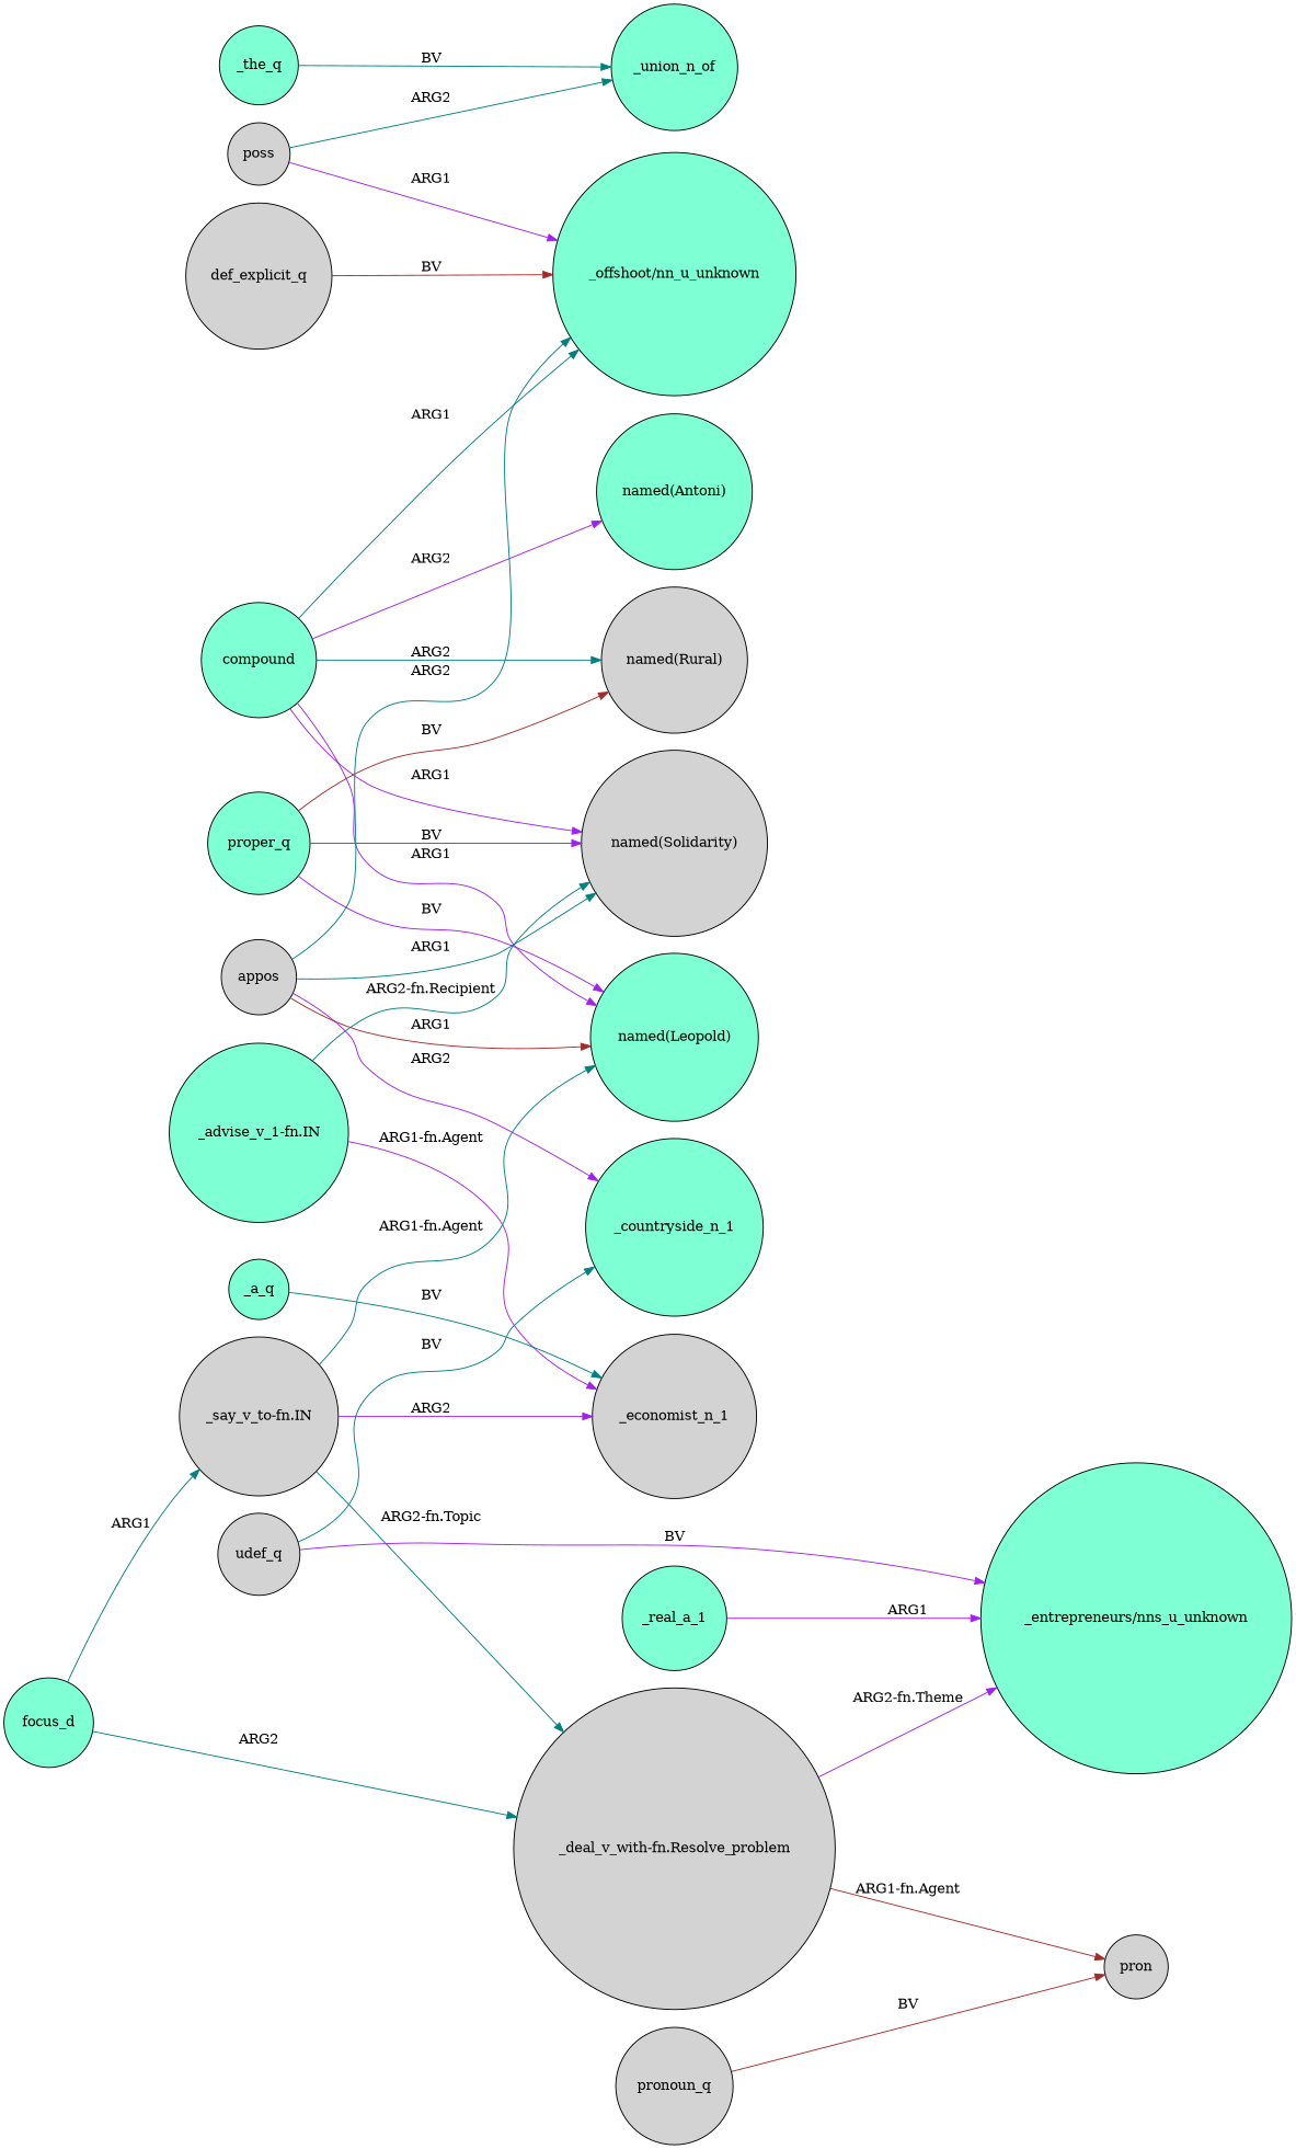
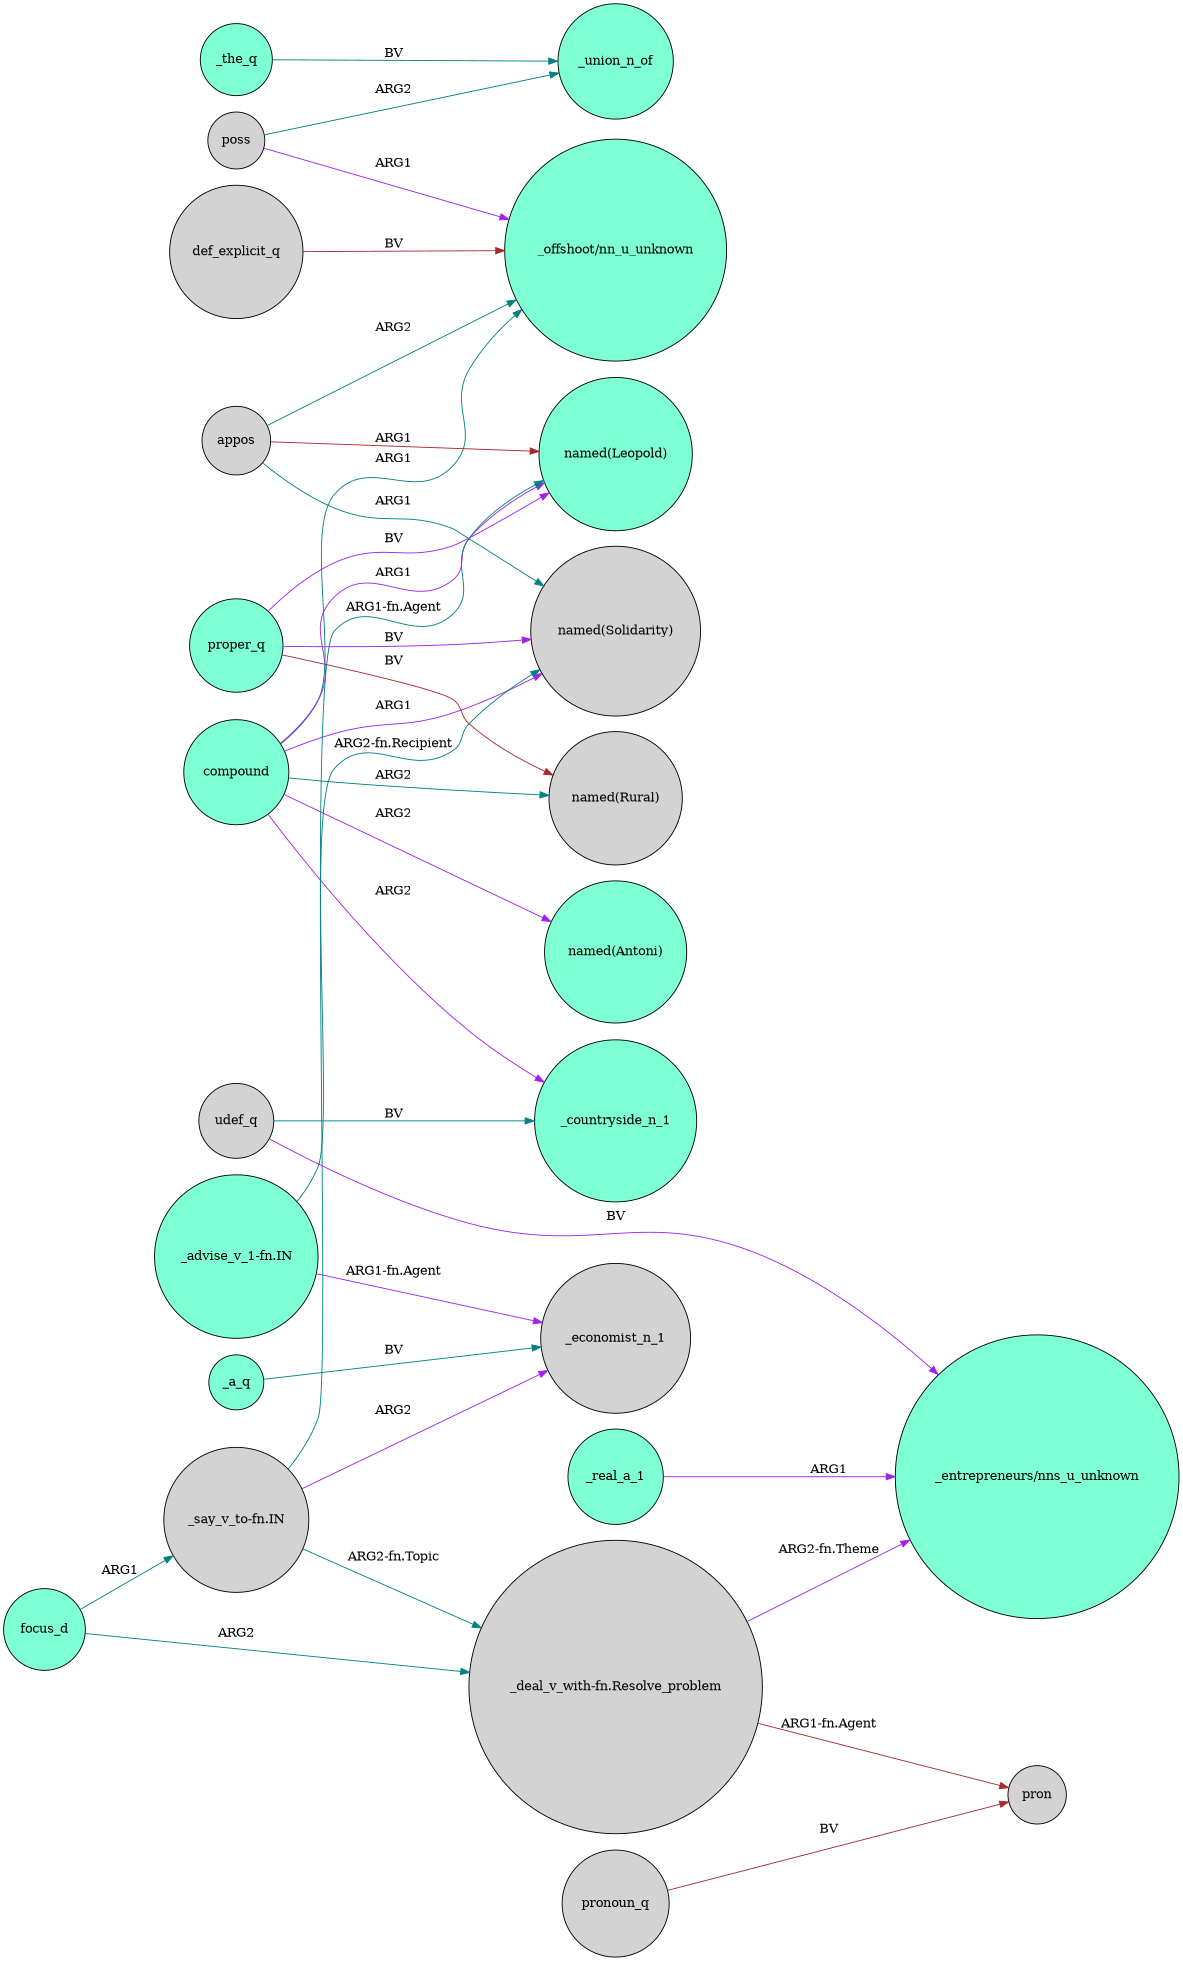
  digraph {
    rankdir=LR
    node [fillcolor=aquamarine shape=circle style=filled]
    edge [color=teal]
    "named(Rural)" [fillcolor=lightgrey]
    compound
    "_offshoot/nn_u_unknown"
    "named(Solidarity)" [fillcolor=lightgrey]
    _countryside_n_1
    "named(Leopold)"
    "named(Antoni)"
    "_advise_v_1-fn.IN"
    _economist_n_1 [fillcolor=lightgrey]
    poss [fillcolor=lightgrey]
    _union_n_of
    _real_a_1
    "_entrepreneurs/nns_u_unknown"
    def_explicit_q [fillcolor=lightgrey]
    "_say_v_to-fn.IN" [fillcolor=lightgrey]
    "_deal_v_with-fn.Resolve_problem" [fillcolor=lightgrey]
    pron [fillcolor=lightgrey]
    appos [fillcolor=lightgrey]
    proper_q
    _the_q
    _a_q
    pronoun_q [fillcolor=lightgrey]
    focus_d
    udef_q [fillcolor=lightgrey]
    compound -> "named(Rural)" [label=ARG2]
    compound -> "_offshoot/nn_u_unknown" [label=ARG1]
    compound -> "named(Solidarity)" [color=purple label=ARG1]
-   appos -> _countryside_n_1 [color=purple label=ARG2]
+   compound -> _countryside_n_1 [color=purple label=ARG2]
    compound -> "named(Leopold)" [color=purple label=ARG1]
    compound -> "named(Antoni)" [color=purple label=ARG2]
    "_advise_v_1-fn.IN" -> "named(Solidarity)" [label="ARG2-fn.Recipient"]
    "_advise_v_1-fn.IN" -> _economist_n_1 [color=purple label="ARG1-fn.Agent"]
    poss -> "_offshoot/nn_u_unknown" [color=purple label=ARG1]
    poss -> _union_n_of [label=ARG2]
    _real_a_1 -> "_entrepreneurs/nns_u_unknown" [color=purple label=ARG1]
    def_explicit_q -> "_offshoot/nn_u_unknown" [color=brown label=BV]
    "_say_v_to-fn.IN" -> "named(Leopold)" [label="ARG1-fn.Agent"]
    "_say_v_to-fn.IN" -> _economist_n_1 [color=purple label=ARG2]
    "_say_v_to-fn.IN" -> "_deal_v_with-fn.Resolve_problem" [label="ARG2-fn.Topic"]
    "_deal_v_with-fn.Resolve_problem" -> "_entrepreneurs/nns_u_unknown" [color=purple label="ARG2-fn.Theme"]
    "_deal_v_with-fn.Resolve_problem" -> pron [color=brown label="ARG1-fn.Agent"]
    appos -> "_offshoot/nn_u_unknown" [label=ARG2]
    appos -> "named(Solidarity)" [label=ARG1]
    appos -> "named(Leopold)" [color=brown label=ARG1]
    proper_q -> "named(Rural)" [color=brown label=BV]
    proper_q -> "named(Solidarity)" [color=purple label=BV]
    proper_q -> "named(Leopold)" [color=purple label=BV]
    _the_q -> _union_n_of [label=BV]
    _a_q -> _economist_n_1 [label=BV]
    pronoun_q -> pron [color=brown label=BV]
    focus_d -> "_say_v_to-fn.IN" [label=ARG1]
    focus_d -> "_deal_v_with-fn.Resolve_problem" [label=ARG2]
    udef_q -> _countryside_n_1 [label=BV]
    udef_q -> "_entrepreneurs/nns_u_unknown" [color=purple label=BV]
  }
